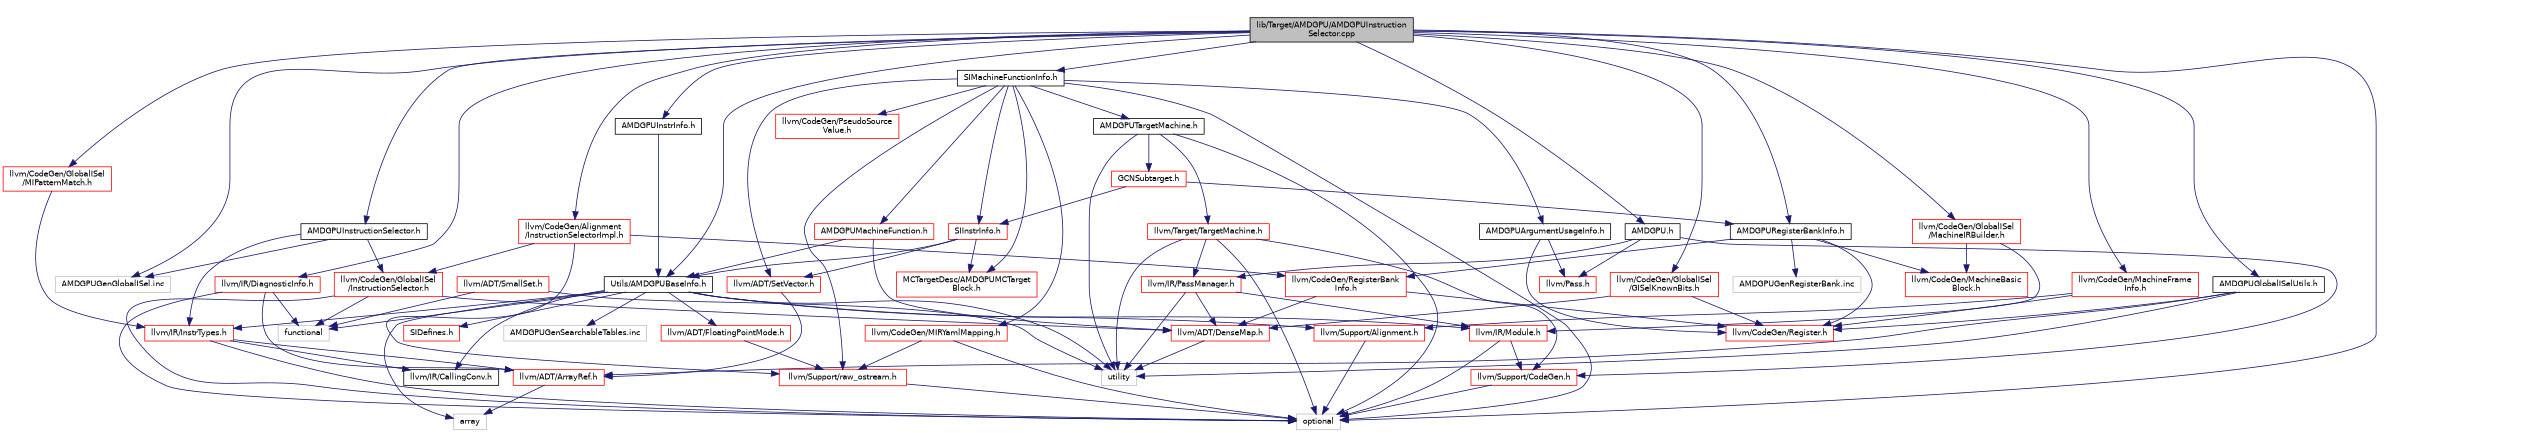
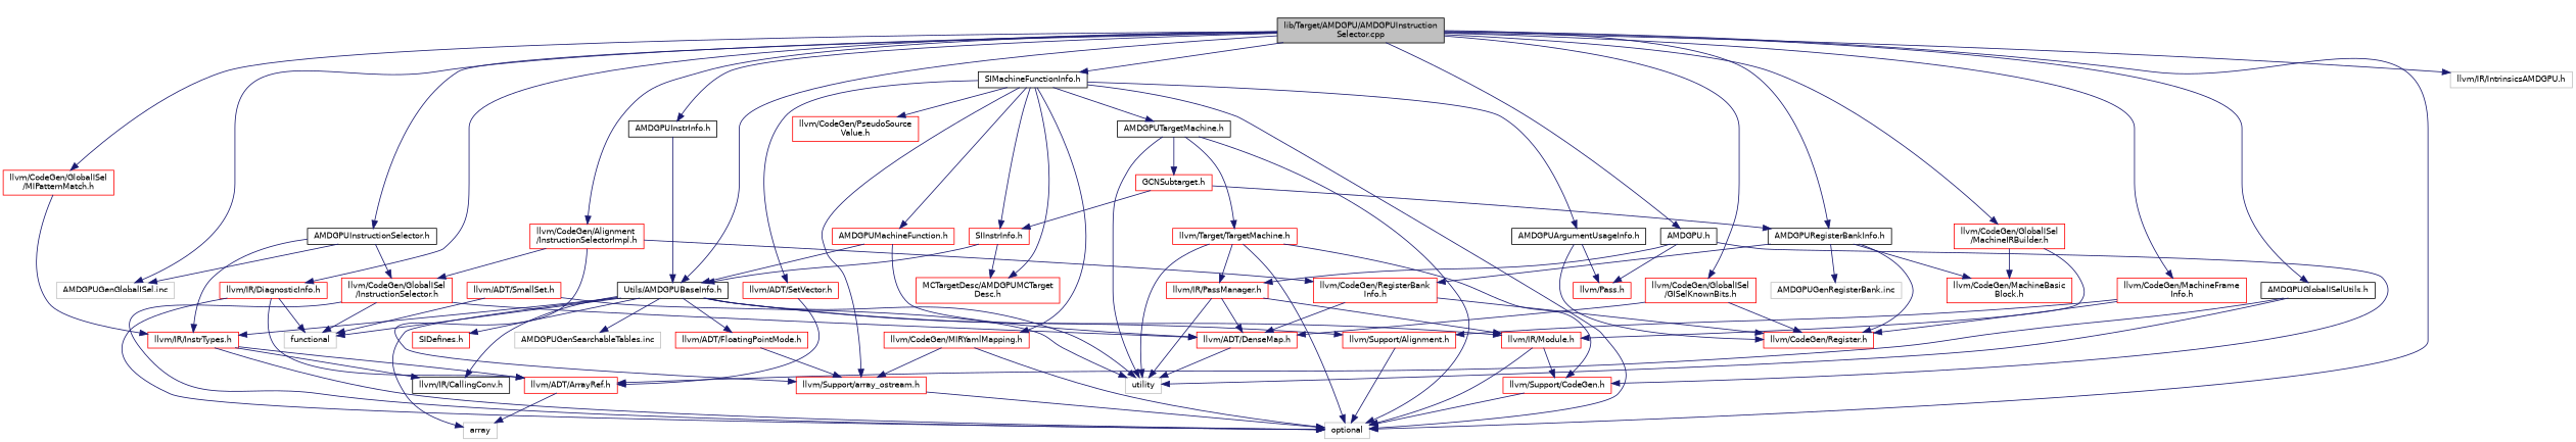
  digraph {
    node [color=red fontname=Helvetica fontsize=10 shape=record]
    edge [color=midnightblue fontname=Helvetica fontsize=10 labelfontname=Helvetica labelfontsize=10 style=solid]
    n1 [color=black fillcolor=grey75 fontcolor=black height=0.2 label="lib/Target/AMDGPU/AMDGPUInstruction\lSelector.cpp" style=filled width=0.4]
    n2 [color=black height=0.2 label="AMDGPUInstructionSelector.h" width=0.4]
    n3 [color=grey75 height=0.2 label=optional width=0.4]
    n4 [color=grey75 height=0.2 label="AMDGPUGenGlobalISel.inc" width=0.4]
    n5 [color=black height=0.2 label="AMDGPU.h" width=0.4]
    n6 [color=black height=0.2 label="AMDGPUGlobalISelUtils.h" width=0.4]
    n7 [color=black height=0.2 label="AMDGPUInstrInfo.h" width=0.4]
    n8 [color=black height=0.2 label="Utils/AMDGPUBaseInfo.h" width=0.4]
    n9 [color=black height=0.2 label="AMDGPURegisterBankInfo.h" width=0.4]
    n10 [color=black height=0.2 label="SIMachineFunctionInfo.h" width=0.4]
    n11 [height=0.2 label="llvm/CodeGen/GlobalISel\l/GISelKnownBits.h" width=0.4]
    n12 [height=0.2 label="llvm/CodeGen/Alignment\l/InstructionSelectorImpl.h" width=0.4]
    n13 [height=0.2 label="llvm/CodeGen/GlobalISel\l/MIPatternMatch.h" width=0.4]
    n14 [height=0.2 label="llvm/CodeGen/GlobalISel\l/MachineIRBuilder.h" width=0.4]
    n15 [height=0.2 label="llvm/CodeGen/MachineFrame\lInfo.h" width=0.4]
    n16 [height=0.2 label="llvm/IR/DiagnosticInfo.h" width=0.4]
+   n17 [color=grey75 height=0.2 label="llvm/IR/IntrinsicsAMDGPU.h" width=0.4]
    n18 [height=0.2 label="llvm/CodeGen/GlobalISel\l/InstructionSelector.h" width=0.4]
    n19 [height=0.2 label="llvm/IR/InstrTypes.h" width=0.4]
    n20 [height=0.2 label="llvm/IR/PassManager.h" width=0.4]
    n21 [height=0.2 label="llvm/Support/CodeGen.h" width=0.4]
    n22 [height=0.2 label="llvm/Pass.h" width=0.4]
    n23 [color=grey75 height=0.2 label=utility width=0.4]
    n24 [height=0.2 label="llvm/ADT/ArrayRef.h" width=0.4]
    n25 [height=0.2 label="llvm/CodeGen/Register.h" width=0.4]
    n26 [color=grey75 height=0.2 label=functional width=0.4]
    n27 [color=black height=0.2 label="llvm/IR/CallingConv.h" width=0.4]
    n28 [color=grey75 height=0.2 label=array width=0.4]
    n29 [height=0.2 label="llvm/IR/Module.h" width=0.4]
    n30 [height=0.2 label="SIDefines.h" width=0.4]
    n31 [height=0.2 label="llvm/ADT/FloatingPointMode.h" width=0.4]
    n32 [height=0.2 label="llvm/Support/Alignment.h" width=0.4]
    n33 [color=grey75 height=0.2 label="AMDGPUGenSearchableTables.inc" width=0.4]
    n34 [height=0.2 label="llvm/CodeGen/MachineBasic\lBlock.h" width=0.4]
    n35 [height=0.2 label="llvm/CodeGen/RegisterBank\lInfo.h" width=0.4]
    n36 [color=grey75 height=0.2 label="AMDGPUGenRegisterBank.inc" width=0.4]
    n37 [color=black height=0.2 label="AMDGPUTargetMachine.h" width=0.4]
    n38 [height=0.2 label="GCNSubtarget.h" width=0.4]
    n39 [height=0.2 label="llvm/Target/TargetMachine.h" width=0.4]
-   n40 [height=0.2 label="llvm/Support/raw_ostream.h" width=0.4]
+   n40 [height=0.2 label="llvm/Support/array_ostream.h" width=0.4]
    n41 [height=0.2 label="SIInstrInfo.h" width=0.4]
-   n42 [height=0.2 label="MCTargetDesc/AMDGPUMCTarget\lBlock.h" width=0.4]
+   n42 [height=0.2 label="MCTargetDesc/AMDGPUMCTarget\lDesc.h" width=0.4]
    n43 [height=0.2 label="llvm/ADT/SetVector.h" width=0.4]
    n44 [color=black height=0.2 label="AMDGPUArgumentUsageInfo.h" width=0.4]
    n45 [height=0.2 label="AMDGPUMachineFunction.h" width=0.4]
    n46 [height=0.2 label="llvm/CodeGen/MIRYamlMapping.h" width=0.4]
    n47 [height=0.2 label="llvm/CodeGen/PseudoSource\lValue.h" width=0.4]
    n48 [height=0.2 label="llvm/ADT/DenseMap.h" width=0.4]
    n49 [height=0.2 label="llvm/ADT/SmallSet.h" width=0.4]
    n1 -> n2
    n1 -> n3
    n1 -> n4
    n1 -> n5
    n1 -> n6
    n1 -> n7
    n1 -> n8
    n1 -> n9
    n1 -> n10
    n1 -> n11
    n1 -> n12
    n1 -> n13
    n1 -> n14
    n1 -> n15
    n1 -> n16
+   n1 -> n17
    n2 -> n4
    n2 -> n18
    n2 -> n19
    n5 -> n20
    n5 -> n21
    n5 -> n22
    n6 -> n23
    n6 -> n24
-   n6 -> n25
    n7 -> n8
    n8 -> n19
    n8 -> n23
    n8 -> n26
    n8 -> n27
    n8 -> n28
    n8 -> n29
    n8 -> n30
    n8 -> n31
    n8 -> n32
    n8 -> n33
    n9 -> n25
    n9 -> n34
    n9 -> n35
    n9 -> n36
    n10 -> n3
    n10 -> n37
    n10 -> n40
    n10 -> n41
    n10 -> n42
    n10 -> n43
    n10 -> n44
    n10 -> n45
    n10 -> n46
    n10 -> n47
    n11 -> n25
    n11 -> n48
    n12 -> n18
    n12 -> n35
    n12 -> n40
    n13 -> n19
    n14 -> n29
    n14 -> n34
    n15 -> n25
    n15 -> n32
    n16 -> n3
    n16 -> n24
    n16 -> n26
    n18 -> n3
    n18 -> n26
    n18 -> n48
    n19 -> n3
    n19 -> n24
    n19 -> n27
    n20 -> n23
    n20 -> n29
    n20 -> n48
    n21 -> n3
    n24 -> n28
    n29 -> n3
    n29 -> n21
    n31 -> n40
    n32 -> n3
    n35 -> n25
    n35 -> n48
    n37 -> n3
    n37 -> n23
    n37 -> n38
    n37 -> n39
    n38 -> n9
    n38 -> n41
    n39 -> n3
    n39 -> n20
    n39 -> n21
    n39 -> n23
    n40 -> n3
    n41 -> n8
    n41 -> n42
-   n41 -> n43
    n43 -> n24
    n44 -> n22
    n44 -> n25
    n45 -> n8
    n45 -> n48
    n46 -> n3
    n46 -> n40
    n48 -> n23
    n49 -> n23
    n49 -> n26
  }
